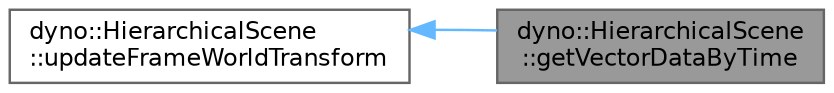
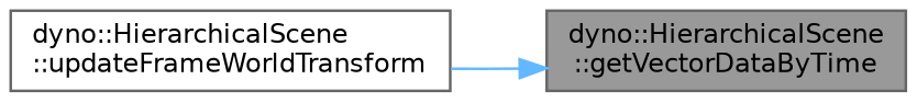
  digraph {
    rankdir=RL
    node [fontname=Helvetica fontsize=10 shape=box style=filled]
    n1 [color=gray40 fillcolor=grey60 fontcolor=black height=0.2 label="dyno::HierarchicalScene\l::getVectorDataByTime" width=0.4]
    n2 [color=grey40 fillcolor=white height=0.2 label="dyno::HierarchicalScene\l::updateFrameWorldTransform" width=0.4]
-   n2 -> n1 [color=steelblue1 dir=back fontname=Helvetica fontsize=10 labelfontname=Helvetica labelfontsize=10 style=solid]
+   n1 -> n2 [color=steelblue1 dir=back fontname=Helvetica fontsize=10 labelfontname=Helvetica labelfontsize=10 style=solid]
  }
